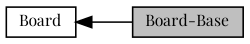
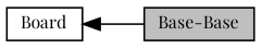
  digraph {
    rankdir=LR
    fontname="Playfair Display"
    node [color=black fontname="Playfair Display" fontsize=10 shape=record style=filled]
-   n1 [fillcolor=grey75 fontcolor=black height=0.2 label="Board-Base" width=0.4]
+   n1 [fillcolor=grey75 fontcolor=black height=0.2 label="Base-Base" width=0.4]
    n2 [fillcolor=white height=0.2 label=Board width=0.4]
    n2 -> n1 [dir=back fontname="Playfair Display" fontsize=10 labelfontname=Helvetica labelfontsize=10 shape=plaintext style=solid]
  }
